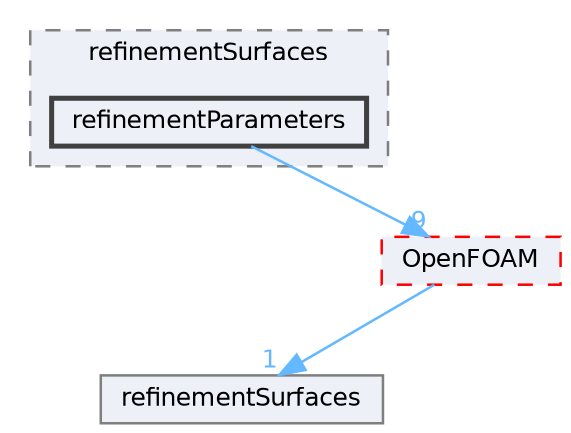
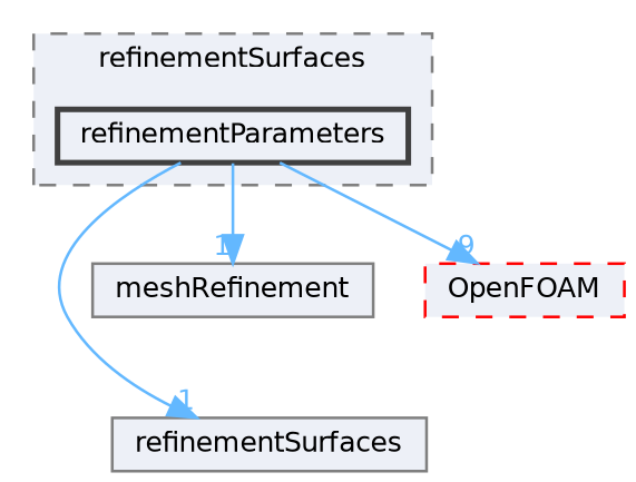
  digraph {
    compound=true
    node [color=grey50 fillcolor="#edf0f7" fontname=Helvetica fontsize=10 shape=box style=filled]
    edge [color=steelblue1 fontcolor=steelblue1 fontname=Helvetica fontsize=10 headlabel=1 labeldistance=1.5 labelfontname=Helvetica labelfontsize=10]
    n1 [color=grey25 height=0.2 label=refinementParameters style="filled,bold" width=0.4]
    n2 [height=0.2 label=refinementSurfaces width=0.4]
+   n3 [height=0.2 label=meshRefinement width=0.4]
    n4 [color=red height=0.2 label=OpenFOAM style="filled,dashed" width=0.4]
    subgraph cluster_1 {
      bgcolor="#edf0f7"
      fontname=Helvetica
      fontsize=10
      label=refinementSurfaces
      pencolor=grey50
      style="filled,dashed"
      n1
    }
-   n4 -> n2
+   n1 -> n2
+   n1 -> n3
    n1 -> n4 [headlabel=9]
  }
